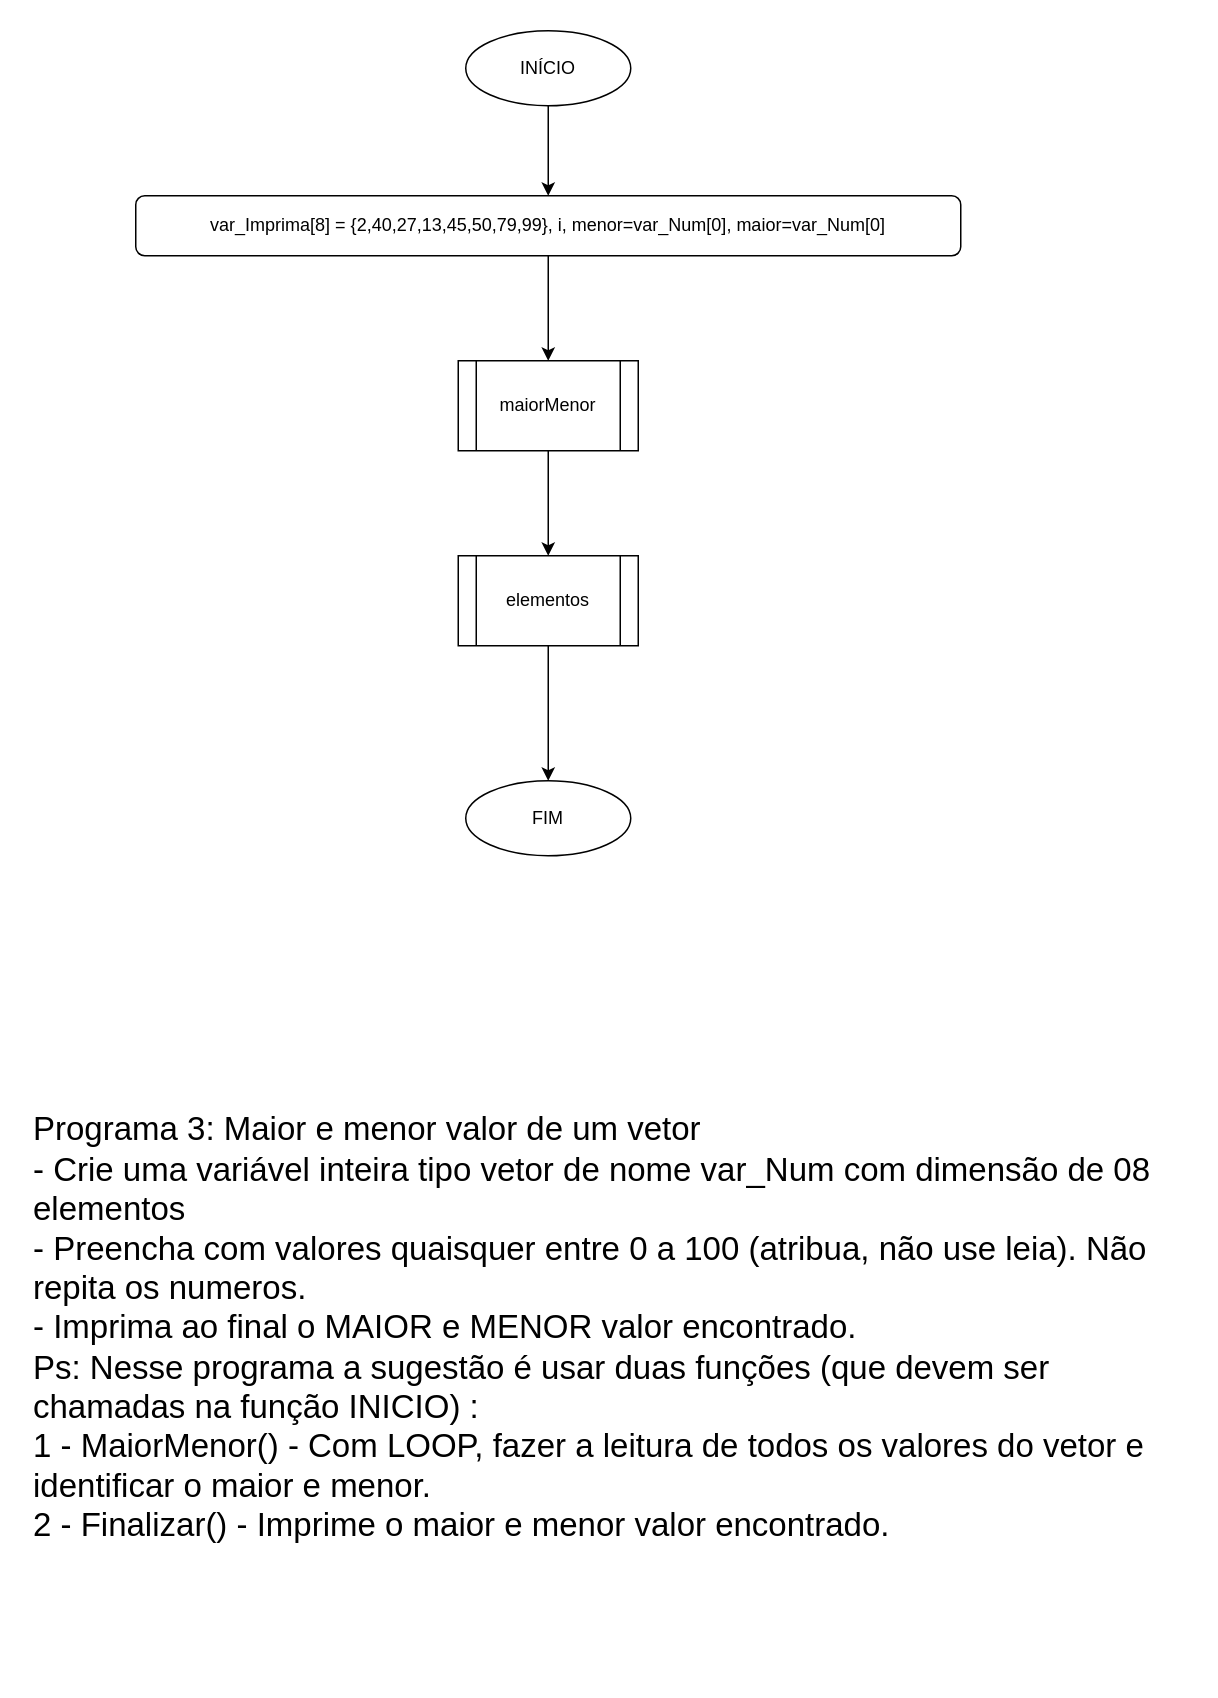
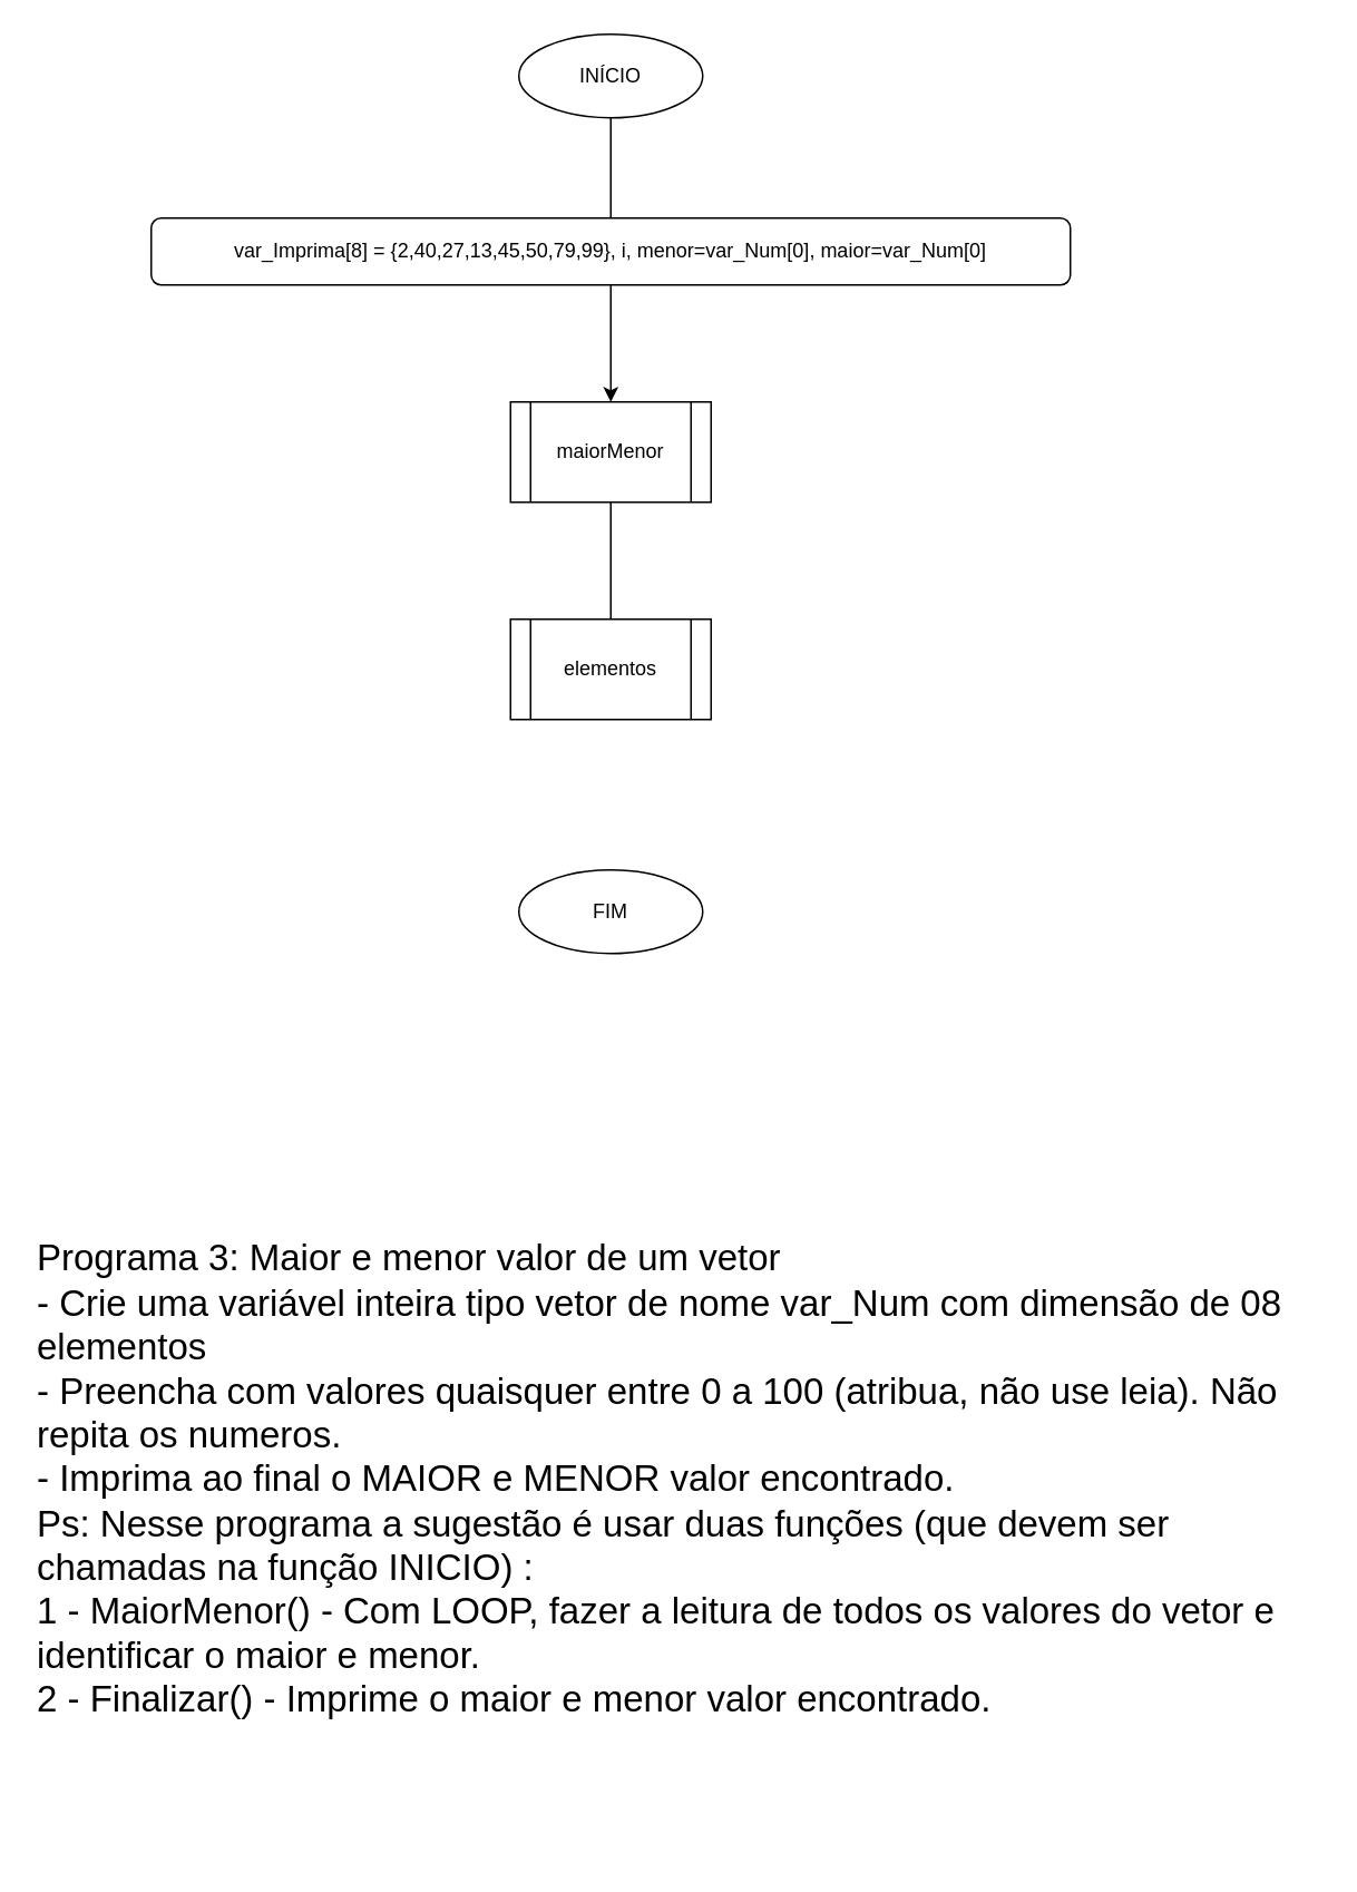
  <mxCell id="0" />
  <mxCell id="1" parent="0" />
- <mxCell id="2" value="" style="edgeStyle=orthogonalEdgeStyle;rounded=0;orthogonalLoop=1;jettySize=auto;html=1;" edge="1" parent="1" source="3" target="6"><mxGeometry relative="1" as="geometry" /></mxCell>
+ <mxCell id="2" value="" style="edgeStyle=orthogonalEdgeStyle;rounded=0;orthogonalLoop=1;jettySize=auto;html=1;endArrow=none;" edge="1" parent="1" source="3" target="6"><mxGeometry relative="1" as="geometry" /></mxCell>
  <mxCell id="3" value="INÍCIO" style="ellipse;whiteSpace=wrap;html=1;" vertex="1" parent="1"><mxGeometry x="310" y="20" width="110" height="50" as="geometry" /></mxCell>
  <mxCell id="4" value="FIM" style="ellipse;whiteSpace=wrap;html=1;" vertex="1" parent="1"><mxGeometry x="310" y="520" width="110" height="50" as="geometry" /></mxCell>
  <mxCell id="5" value="" style="edgeStyle=orthogonalEdgeStyle;rounded=0;orthogonalLoop=1;jettySize=auto;html=1;" edge="1" parent="1" source="6" target="8"><mxGeometry relative="1" as="geometry" /></mxCell>
  <mxCell id="6" value="var_Imprima[8] = {2,40,27,13,45,50,79,99}, i, menor=var_Num[0], maior=var_Num[0]" style="rounded=1;whiteSpace=wrap;html=1;" vertex="1" parent="1"><mxGeometry x="90" y="130" width="550" height="40" as="geometry" /></mxCell>
- <mxCell id="7" value="" style="edgeStyle=orthogonalEdgeStyle;rounded=0;orthogonalLoop=1;jettySize=auto;html=1;" edge="1" parent="1" source="8" target="10"><mxGeometry relative="1" as="geometry" /></mxCell>
+ <mxCell id="7" value="" style="edgeStyle=orthogonalEdgeStyle;rounded=0;orthogonalLoop=1;jettySize=auto;html=1;endArrow=none;" edge="1" parent="1" source="8" target="10"><mxGeometry relative="1" as="geometry" /></mxCell>
  <mxCell id="8" value="maiorMenor" style="shape=process;whiteSpace=wrap;html=1;backgroundOutline=1;" vertex="1" parent="1"><mxGeometry x="305" y="240" width="120" height="60" as="geometry" /></mxCell>
- <mxCell id="9" value="" style="edgeStyle=orthogonalEdgeStyle;rounded=0;orthogonalLoop=1;jettySize=auto;html=1;" edge="1" parent="1" source="10" target="4"><mxGeometry relative="1" as="geometry" /></mxCell>
  <mxCell id="10" value="elementos" style="shape=process;whiteSpace=wrap;html=1;backgroundOutline=1;" vertex="1" parent="1"><mxGeometry x="305" y="370" width="120" height="60" as="geometry" /></mxCell>
  <mxCell id="11" value="&lt;div align=&quot;left&quot;&gt;&lt;font style=&quot;font-size: 22px;&quot;&gt;Programa 3: Maior e menor valor de um vetor&lt;/font&gt;&lt;br&gt;&lt;font style=&quot;font-size: 22px;&quot;&gt;- Crie uma variável inteira tipo vetor de nome var_Num com dimensão de 08 elementos&lt;/font&gt;&lt;br&gt;&lt;font style=&quot;font-size: 22px;&quot;&gt;- Preencha com valores quaisquer entre 0 a 100 (atribua, não use leia). Não repita os numeros.&lt;/font&gt;&lt;br&gt;&lt;font style=&quot;font-size: 22px;&quot;&gt;- Imprima ao final o MAIOR e MENOR valor encontrado.&lt;/font&gt;&lt;br&gt;&lt;font style=&quot;font-size: 22px;&quot;&gt;Ps: Nesse programa a sugestão é usar duas funções (que devem ser&lt;/font&gt;&lt;br&gt;&lt;font style=&quot;font-size: 22px;&quot;&gt;chamadas na função INICIO) :&lt;/font&gt;&lt;br&gt;&lt;font style=&quot;font-size: 22px;&quot;&gt;1 - MaiorMenor() - Com LOOP, fazer a leitura de todos os valores do vetor e&lt;/font&gt;&lt;br&gt;&lt;font style=&quot;font-size: 22px;&quot;&gt;identificar o maior e menor.&lt;/font&gt;&lt;br&gt;&lt;font style=&quot;font-size: 22px;&quot;&gt;2 - Finalizar() - Imprime o maior e menor valor encontrado.&lt;/font&gt;&lt;/div&gt;" style="text;html=1;align=left;verticalAlign=middle;whiteSpace=wrap;rounded=0;" vertex="1" parent="1"><mxGeometry x="20" y="660" width="770" height="450" as="geometry" /></mxCell>
